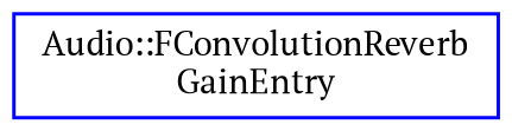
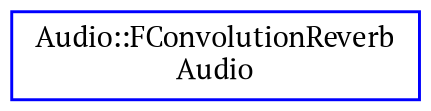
  digraph {
    rankdir=LR
    fontname="PT Serif"
-   n1 [color=blue fillcolor=white fontname="PT Serif" fontsize=10 height=0.2 label="Audio::FConvolutionReverb\lGainEntry" shape=box style=filled width=0.4]
+   n1 [color=blue fillcolor=white fontname="PT Serif" fontsize=10 height=0.2 label="Audio::FConvolutionReverb\lAudio" shape=box style=filled width=0.4]
  }
